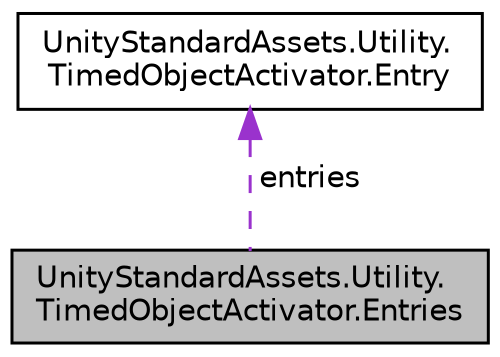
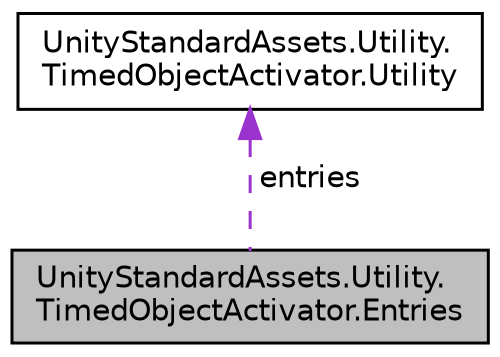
  digraph {
    node [color=black fontname=Helvetica fontsize=10 shape=record style=filled]
    n1 [fillcolor=grey75 fontcolor=black height=0.2 label="UnityStandardAssets.Utility.\lTimedObjectActivator.Entries" width=0.4]
-   n2 [fillcolor=white height=0.2 label="UnityStandardAssets.Utility.\lTimedObjectActivator.Entry" width=0.4]
+   n2 [fillcolor=white height=0.2 label="UnityStandardAssets.Utility.\lTimedObjectActivator.Utility" width=0.4]
    n2 -> n1 [color=darkorchid3 dir=back fontname=Helvetica fontsize=10 label=" entries" labelfontname=Helvetica labelfontsize=10 style=dashed]
  }
